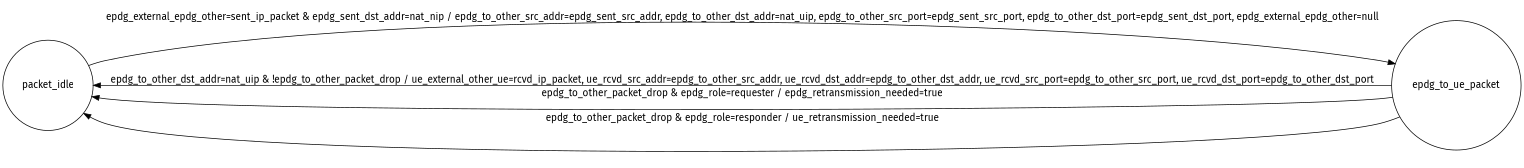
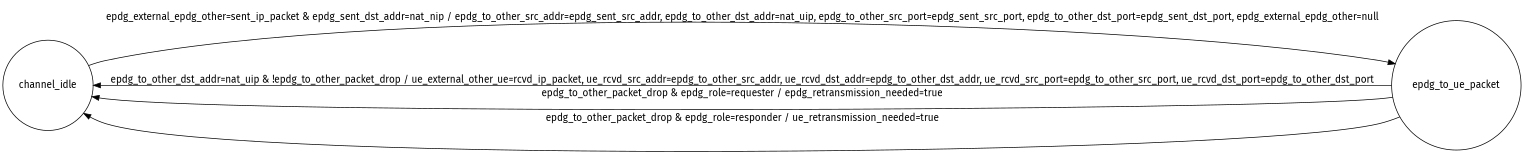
  digraph {
    rankdir=LR
    fontname="Fira Sans"
    node [shape=circle fontname="Fira Sans"]
    edge [fontname="Fira Sans"]
-   n1 [label=packet_idle]
+   n1 [label=channel_idle]
    n2 [label=epdg_to_ue_packet]
    n1 -> n2 [label="epdg_external_epdg_other=sent_ip_packet & epdg_sent_dst_addr=nat_nip / epdg_to_other_src_addr=epdg_sent_src_addr, epdg_to_other_dst_addr=nat_uip, epdg_to_other_src_port=epdg_sent_src_port, epdg_to_other_dst_port=epdg_sent_dst_port, epdg_external_epdg_other=null"]
    n2 -> n1 [label="epdg_to_other_dst_addr=nat_uip & !epdg_to_other_packet_drop / ue_external_other_ue=rcvd_ip_packet, ue_rcvd_src_addr=epdg_to_other_src_addr, ue_rcvd_dst_addr=epdg_to_other_dst_addr, ue_rcvd_src_port=epdg_to_other_src_port, ue_rcvd_dst_port=epdg_to_other_dst_port"]
    n2 -> n1 [label="epdg_to_other_packet_drop & epdg_role=requester / epdg_retransmission_needed=true"]
    n2 -> n1 [label="epdg_to_other_packet_drop & epdg_role=responder / ue_retransmission_needed=true"]
  }
